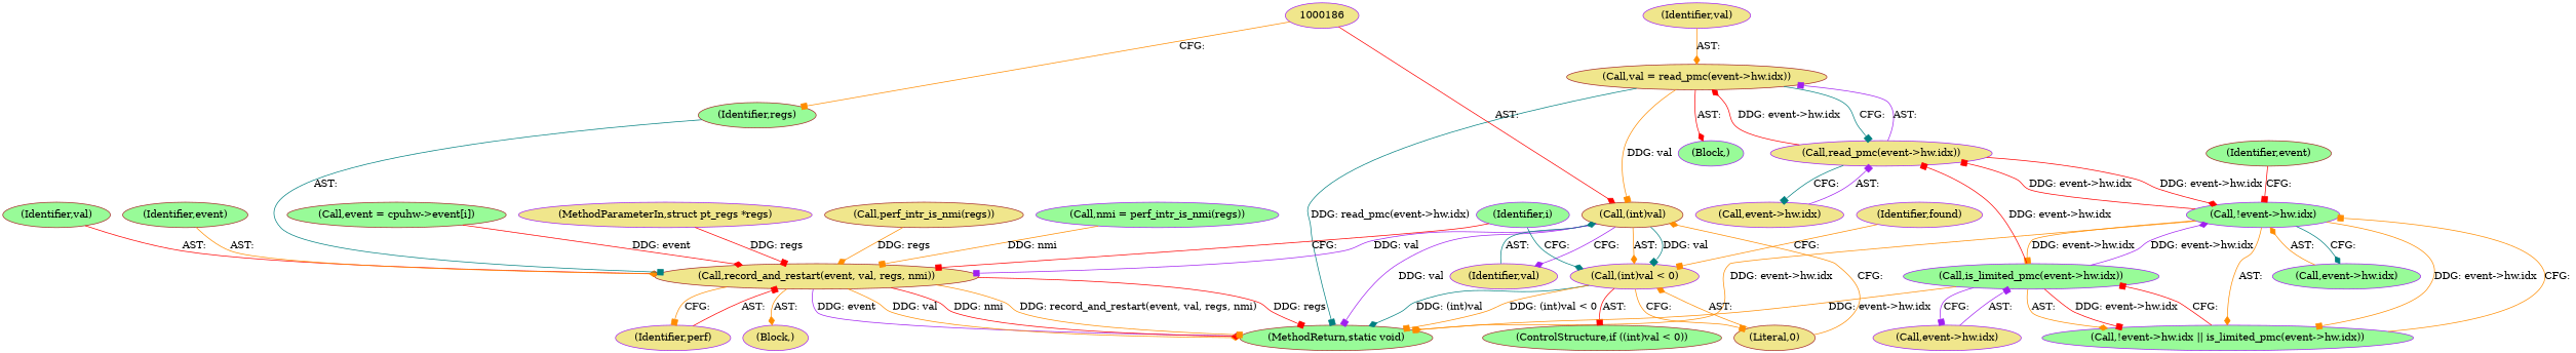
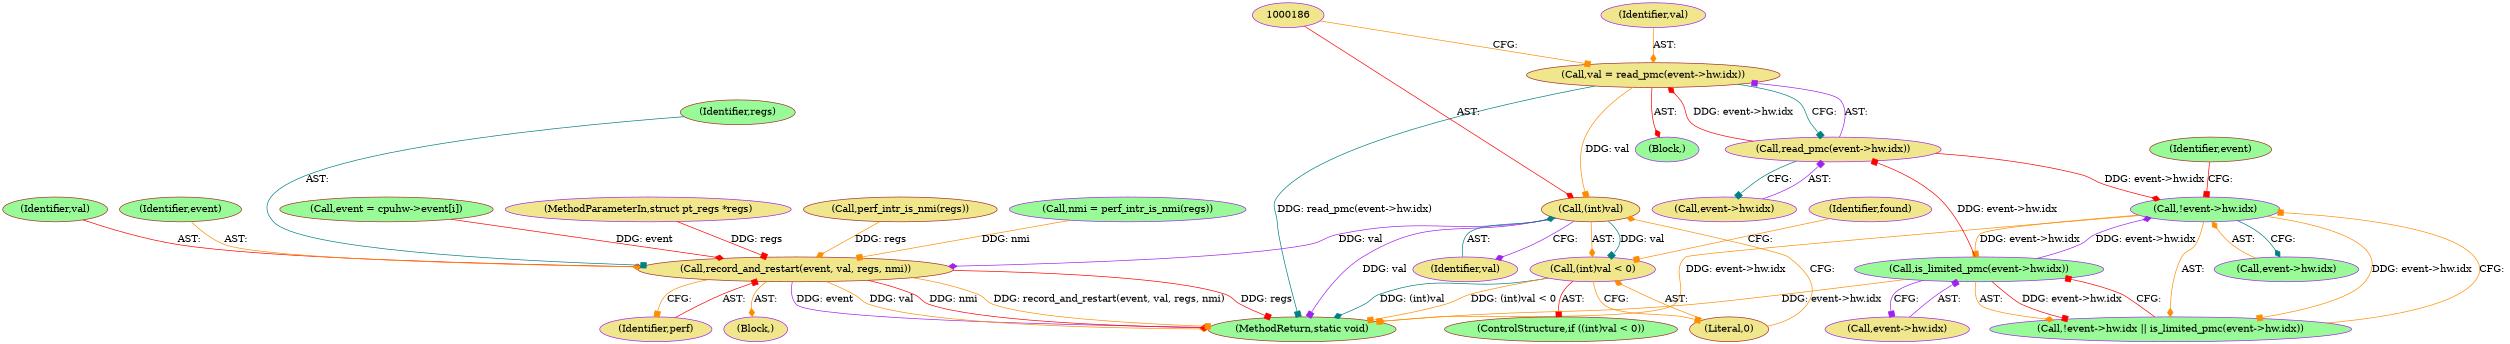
  digraph {
    node [color=purple fillcolor=khaki style=filled]
    edge [arrowhead=box color=darkorange]
    n1 [color=brown label="(Call,val = read_pmc(event->hw.idx))"]
    n2 [label="(Call,read_pmc(event->hw.idx))"]
    n3 [color=brown label="(Call,(int)val)"]
    n4 [fillcolor=palegreen label="(Block,)"]
    n5 [color=brown fillcolor=palegreen label="(MethodReturn,static void)"]
    n6 [fillcolor=palegreen label="(Call,!event->hw.idx)"]
    n7 [label="(Call,event->hw.idx)"]
    n8 [label="(Call,(int)val < 0)"]
    n9 [color=brown label="(Call,record_and_restart(event, val, regs, nmi))"]
    n10 [label="(Identifier,val)"]
    n11 [fillcolor=palegreen label="(Call,is_limited_pmc(event->hw.idx))"]
    n12 [fillcolor=palegreen label="(Call,!event->hw.idx || is_limited_pmc(event->hw.idx))"]
    n13 [fillcolor=palegreen label="(Call,event->hw.idx)"]
    n14 [label="(Call,event->hw.idx)"]
    n15 [color=brown fillcolor=palegreen label="(ControlStructure,if ((int)val < 0))"]
    n16 [color=brown label="(Literal,0)"]
    n17 [label="(Identifier,perf)"]
    n18 [label="(Block,)"]
    n19 [label="(Identifier,found)"]
    n20 [label="(Identifier,val)"]
    n21 [color=brown fillcolor=palegreen label="(Identifier,val)"]
    n22 [color=brown fillcolor=palegreen label="(Identifier,event)"]
-   n23 [fillcolor=palegreen label="(Identifier,i)"]
    n24 [color=brown fillcolor=palegreen label="(Identifier,event)"]
    n25 [color=brown fillcolor=palegreen label="(Call,event = cpuhw->event[i])"]
    n26 [label="(MethodParameterIn,struct pt_regs *regs)"]
    n27 [color=brown label="(Call,perf_intr_is_nmi(regs))"]
    n28 [fillcolor=palegreen label="(Call,nmi = perf_intr_is_nmi(regs))"]
    n29 [color=brown fillcolor=palegreen label="(Identifier,regs)"]
    1000186
    n1 -> n2 [color=teal label="CFG: "]
    n1 -> n3 [label="DDG: val"]
    n1 -> n4 [arrowhead=diamond color=red label="AST: "]
    n1 -> n5 [color=teal label="DDG: read_pmc(event->hw.idx)"]
    n2 -> n1 [color=purple label="AST: "]
    n2 -> n1 [arrowhead=diamond color=red label="DDG: event->hw.idx"]
    n2 -> n6 [arrowhead=diamond color=red label="DDG: event->hw.idx"]
    n2 -> n7 [color=teal label="CFG: "]
    n3 -> n5 [color=purple label="DDG: val"]
    n3 -> n8 [arrowhead=diamond label="AST: "]
    n3 -> n8 [color=teal label="DDG: val"]
-   n3 -> n9 [color=purple label="DDG: val"]
+   n3 -> n9 [arrowhead=diamond color=purple label="DDG: val"]
    n3 -> n10 [arrowhead=diamond color=purple label="CFG: "]
-   n6 -> n2 [color=red label="DDG: event->hw.idx"]
    n6 -> n5 [label="DDG: event->hw.idx"]
    n6 -> n11 [label="DDG: event->hw.idx"]
    n6 -> n12 [arrowhead=diamond label="AST: "]
    n6 -> n12 [label="DDG: event->hw.idx"]
    n6 -> n13 [arrowhead=diamond color=teal label="CFG: "]
    n7 -> n2 [color=purple label="AST: "]
    n8 -> n5 [arrowhead=diamond color=teal label="DDG: (int)val"]
    n8 -> n5 [label="DDG: (int)val < 0"]
    n8 -> n15 [color=red label="AST: "]
    n8 -> n16 [label="CFG: "]
    n9 -> n5 [arrowhead=diamond color=purple label="DDG: event"]
    n9 -> n5 [arrowhead=diamond label="DDG: val"]
    n9 -> n5 [arrowhead=diamond color=red label="DDG: nmi"]
    n9 -> n5 [label="DDG: record_and_restart(event, val, regs, nmi)"]
    n9 -> n5 [color=red label="DDG: regs"]
    n9 -> n17 [label="CFG: "]
    n9 -> n18 [arrowhead=diamond label="AST: "]
    n10 -> n3 [arrowhead=diamond color=teal label="AST: "]
    n11 -> n2 [color=red label="DDG: event->hw.idx"]
    n11 -> n5 [arrowhead=diamond label="DDG: event->hw.idx"]
    n11 -> n6 [arrowhead=diamond color=purple label="DDG: event->hw.idx"]
    n11 -> n12 [arrowhead=diamond label="AST: "]
    n11 -> n12 [color=red label="DDG: event->hw.idx"]
    n11 -> n14 [color=purple label="CFG: "]
    n12 -> n6 [label="CFG: "]
    n12 -> n11 [color=red label="CFG: "]
    n13 -> n6 [arrowhead=diamond label="AST: "]
    n14 -> n11 [color=purple label="AST: "]
    n16 -> n3 [arrowhead=diamond label="CFG: "]
    n16 -> n8 [arrowhead=diamond label="AST: "]
    n17 -> n9 [color=red label="AST: "]
    n19 -> n8 [label="CFG: "]
    n20 -> n1 [arrowhead=diamond label="AST: "]
    n21 -> n9 [arrowhead=diamond color=red label="AST: "]
    n22 -> n9 [arrowhead=diamond label="AST: "]
-   n23 -> n8 [arrowhead=diamond color=teal label="CFG: "]
-   n23 -> n9 [color=red label="CFG: "]
    n24 -> n6 [color=red label="CFG: "]
    n25 -> n9 [arrowhead=diamond color=red label="DDG: event"]
    n26 -> n9 [color=red label="DDG: regs"]
    n27 -> n9 [arrowhead=diamond label="DDG: regs"]
    n28 -> n9 [label="DDG: nmi"]
    n29 -> n9 [color=teal label="AST: "]
-   1000186 -> n29 [label="CFG: "]
+   1000186 -> n1 [label="CFG: "]
    1000186 -> n3 [arrowhead=diamond color=red label="AST: "]
  }
